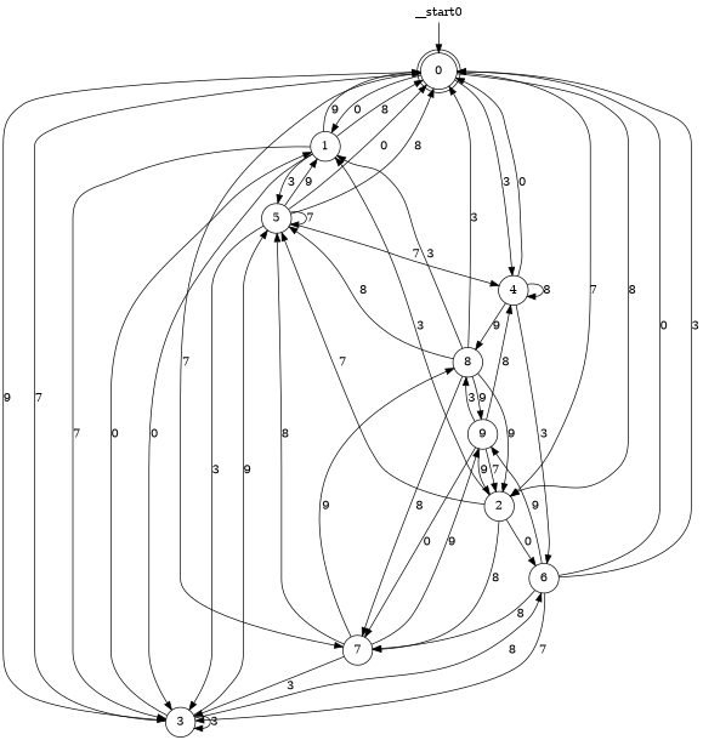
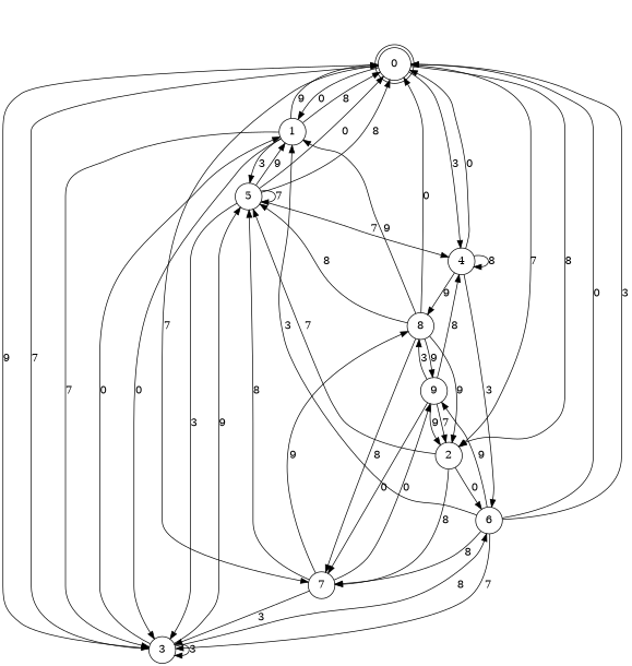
  digraph {
    node [shape=circle]
    n1 [label=0 shape=doublecircle]
    n2 [label=1]
    n3 [label=2]
    n4 [label=3]
    n5 [label=4]
    n6 [label=7]
    n7 [label=5]
    n8 [label=6]
    n9 [label=8]
    n10 [label=9]
-   __start0 [height=0 shape=none width=0]
    n1 -> n2 [label=0]
    n1 -> n3 [label=8]
    n1 -> n3 [label=7]
    n1 -> n4 [label=9]
    n1 -> n5 [label=3]
    n1 -> n6 [label=7]
    n2 -> n1 [label=8]
    n2 -> n1 [label=9]
    n2 -> n4 [label=0]
    n2 -> n4 [label=7]
    n2 -> n7 [label=3]
-   n3 -> n2 [label=3]
+   n8 -> n2 [label=3]
    n3 -> n6 [label=8]
    n3 -> n7 [label=7]
    n3 -> n8 [label=0]
    n4 -> n1 [label=7]
    n4 -> n2 [label=0]
    n4 -> n4 [label=3]
    n4 -> n7 [label=9]
    n4 -> n8 [label=8]
    n5 -> n1 [label=0]
    n5 -> n5 [label=8]
    n5 -> n8 [label=3]
    n5 -> n9 [label=9]
    n6 -> n4 [label=3]
    n6 -> n7 [label=8]
    n6 -> n9 [label=9]
-   n6 -> n10 [label=9]
+   n6 -> n10 [label=0]
    n7 -> n1 [label=0]
    n7 -> n1 [label=8]
    n7 -> n2 [label=9]
    n7 -> n4 [label=3]
    n7 -> n5 [label=7]
    n7 -> n7 [label=7]
    n8 -> n1 [label=0]
    n8 -> n1 [label=3]
    n8 -> n4 [label=7]
    n8 -> n6 [label=8]
    n8 -> n10 [label=9]
-   n9 -> n1 [label=3]
-   n9 -> n2 [label=3]
+   n9 -> n1 [label=0]
+   n9 -> n2 [label=9]
    n9 -> n3 [label=9]
    n9 -> n6 [label=8]
    n9 -> n7 [label=8]
    n9 -> n10 [label=9]
    n10 -> n3 [label=9]
    n10 -> n3 [label=7]
    n10 -> n5 [label=8]
    n10 -> n6 [label=0]
    n10 -> n9 [label=3]
-   __start0 -> n1
  }
